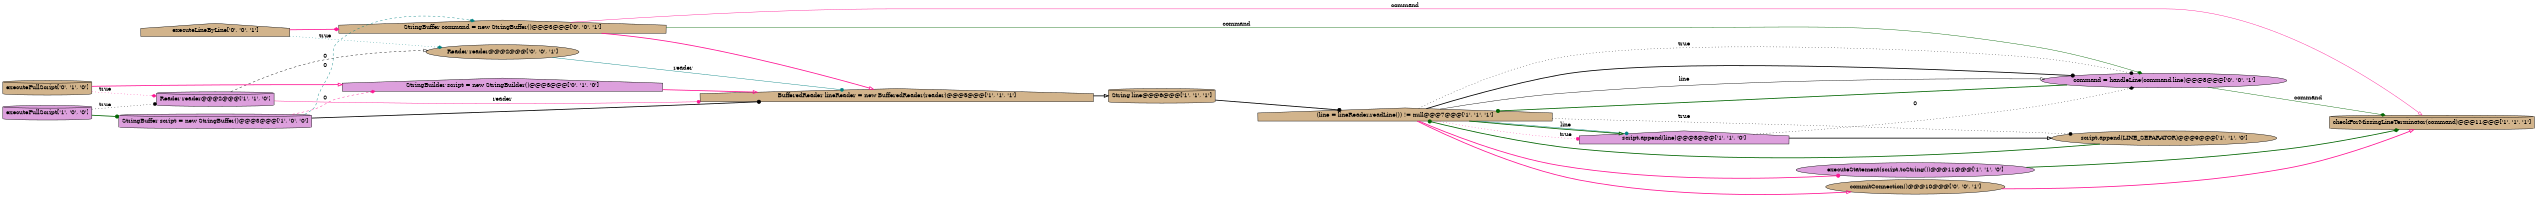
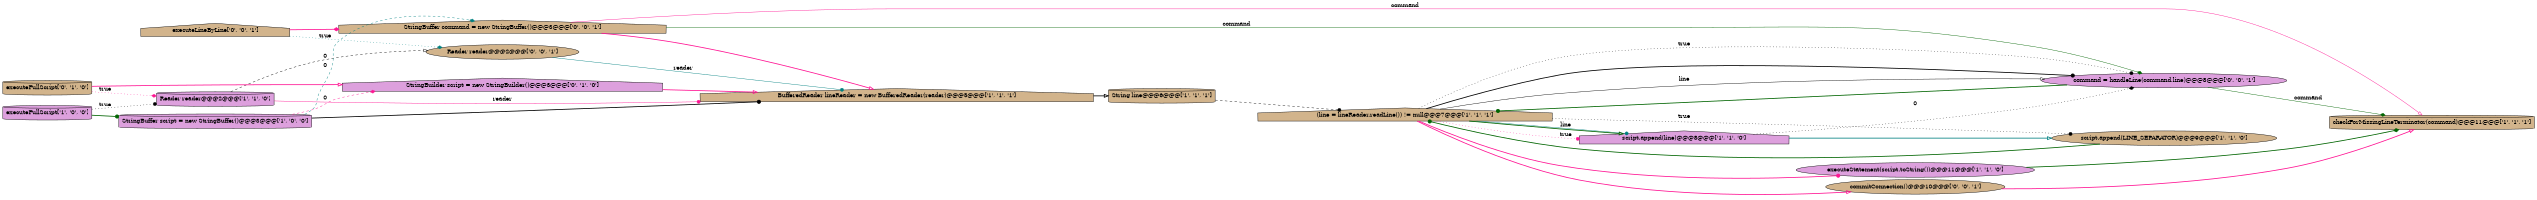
  digraph {
    rankdir=LR
    node [fillcolor=tan shape=cylinder style=filled]
    edge [arrowhead=dot color=deeppink style=bold]
    n1 [label="String line@@@6@@@['1', '1', '1']"]
    n2 [label="(line = lineReader.readLine()) != null@@@7@@@['1', '1', '1']" shape=house]
    n3 [fillcolor=plum label="command = handleLine(command,line)@@@8@@@['0', '0', '1']" shape=ellipse]
    n4 [fillcolor=plum label="executeStatement(script.toString())@@@11@@@['1', '1', '0']" shape=ellipse]
    n5 [label="script.append(LINE_SEPARATOR)@@@9@@@['1', '1', '0']" shape=ellipse]
    n6 [label="commitConnection()@@@10@@@['0', '0', '1']" shape=ellipse]
    n7 [fillcolor=plum label="script.append(line)@@@8@@@['1', '1', '0']" shape=house]
    n8 [label="checkForMissingLineTerminator(command)@@@11@@@['1', '1', '1']"]
    n9 [fillcolor=plum label="Reader reader@@@2@@@['1', '1', '0']"]
    n10 [label="BufferedReader lineReader = new BufferedReader(reader)@@@5@@@['1', '1', '1']" shape=house]
    n11 [label="Reader reader@@@2@@@['0', '0', '1']" shape=ellipse]
    n12 [fillcolor=plum label="StringBuffer script = new StringBuffer()@@@3@@@['1', '0', '0']"]
    n13 [fillcolor=plum label="StringBuilder script = new StringBuilder()@@@3@@@['0', '1', '0']" shape=house]
    n14 [label="StringBuffer command = new StringBuffer()@@@3@@@['0', '0', '1']" shape=house]
    n15 [label="executeFullScript['0', '1', '0']"]
    n16 [label="executeLineByLine['0', '0', '1']" shape=house]
    n17 [fillcolor=plum label="executeFullScript['1', '0', '0']"]
-   n1 -> n2 [color=black]
+   n1 -> n2 [color=black style=dashed]
    n2 -> n3 [color=black label=true style=dotted]
    n2 -> n3 [color=black]
    n2 -> n3 [arrowhead=onormal color=black label=line style=solid]
    n2 -> n4
    n2 -> n5 [color=black label=true style=dotted]
    n2 -> n6 [arrowhead=onormal]
    n2 -> n7 [color=teal label=line style=solid]
    n2 -> n7 [arrowhead=onormal color=darkgreen]
    n2 -> n7 [label=true style=dotted]
    n3 -> n2 [color=darkgreen]
    n3 -> n8 [arrowhead=diamond color=darkgreen label=command style=solid]
    n4 -> n8 [arrowhead=diamond color=darkgreen]
    n5 -> n2 [color=darkgreen]
    n6 -> n8 [arrowhead=onormal]
    n7 -> n3 [arrowhead=diamond color=black label=0 style=dotted]
-   n7 -> n5 [arrowhead=onormal color=black]
+   n7 -> n5 [arrowhead=onormal color=teal]
    n9 -> n10 [label=reader style=solid]
    n9 -> n11 [arrowhead=onormal color=black label=0 style=dashed]
    n10 -> n1 [arrowhead=onormal color=black]
    n11 -> n10 [color=teal label=reader style=solid]
    n12 -> n10 [color=black]
    n12 -> n13 [arrowhead=diamond label=0 style=dashed]
    n12 -> n14 [arrowhead=diamond color=teal label=0 style=dashed]
    n13 -> n10 [arrowhead=onormal]
    n14 -> n3 [arrowhead=diamond color=darkgreen label=command style=solid]
    n14 -> n8 [arrowhead=onormal label=command style=solid]
    n14 -> n10 [arrowhead=onormal]
    n15 -> n9 [arrowhead=diamond label=true style=dotted]
    n15 -> n13 [arrowhead=onormal]
    n16 -> n11 [arrowhead=diamond color=teal label=true style=dotted]
    n16 -> n14 [arrowhead=diamond]
    n17 -> n9 [color=black label=true style=dotted]
    n17 -> n12 [color=darkgreen]
  }
